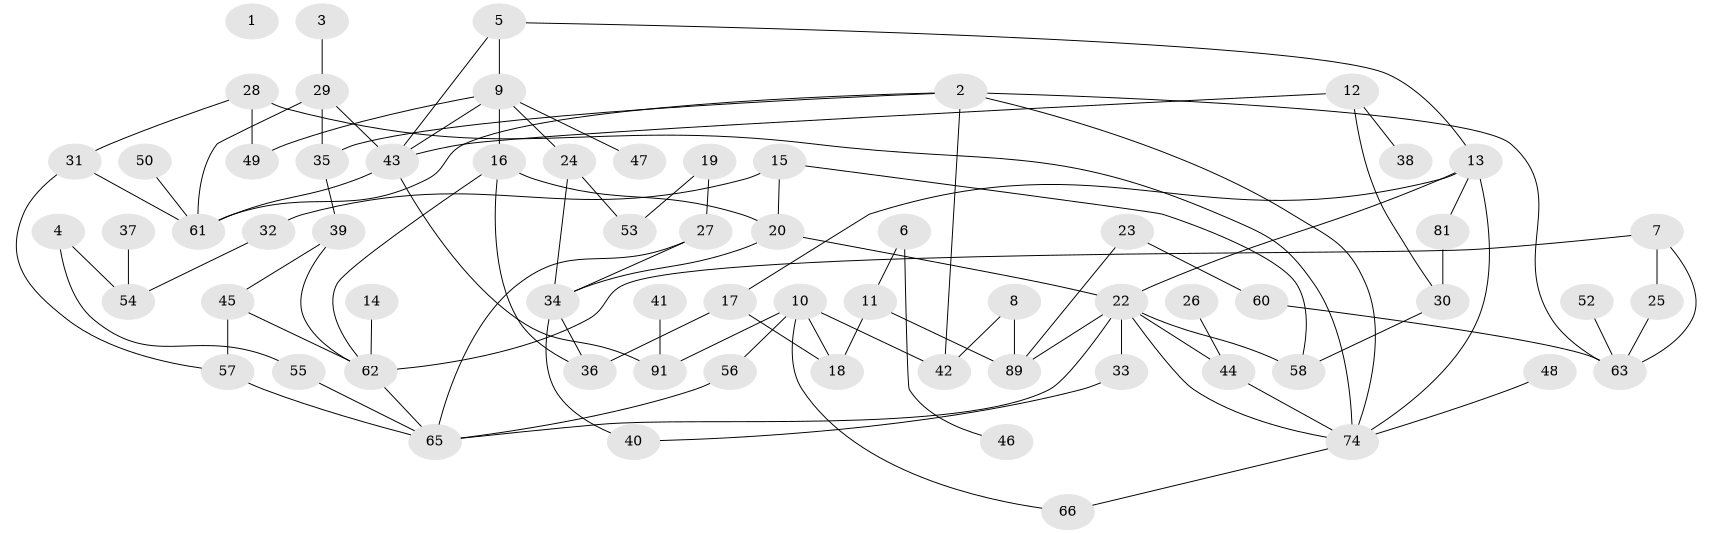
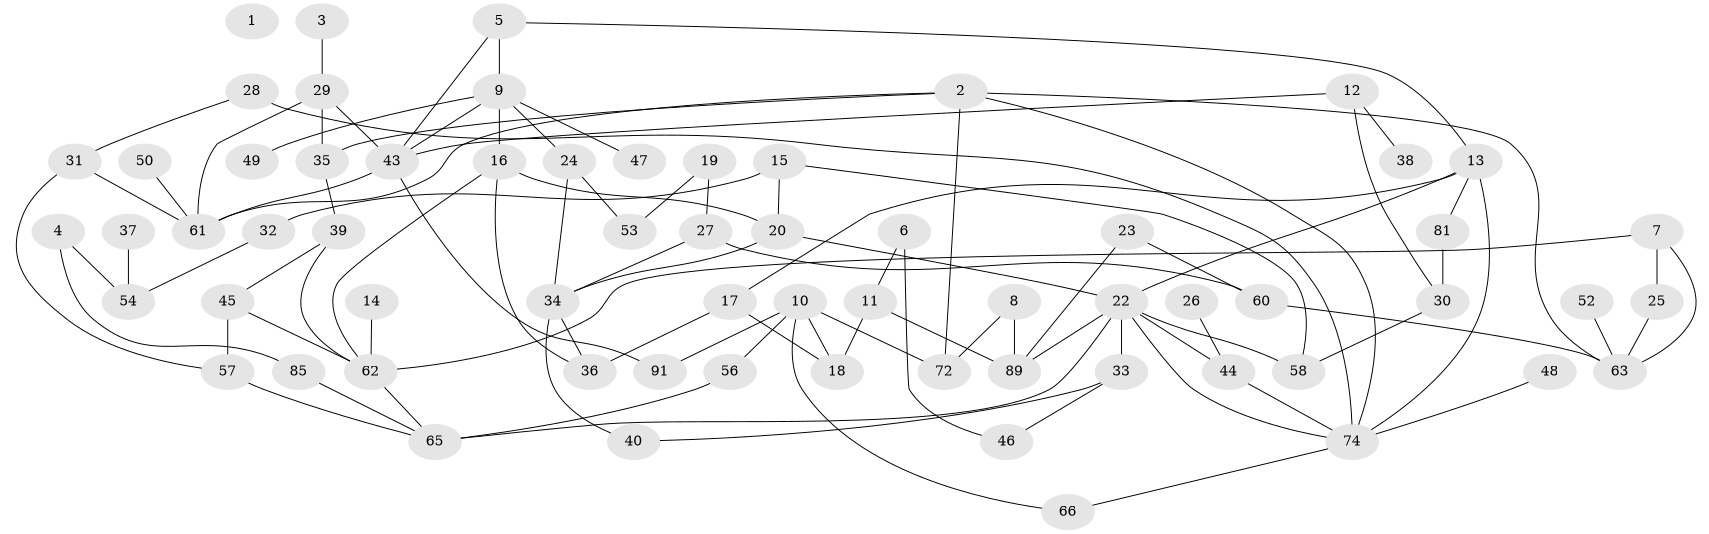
  graph {
    node [color=gray90 style=filled]
    1
    2
    35
-   42
+   42 [label=72]
    61
    63
    n7 [label=74]
    39
    66
    3
    29
    43
    4
    54
-   55
+   55 [label=85]
    65
    5
    9
    13
    16
    24
    47
    49
    17
    n25 [label=81]
    22
    n27 [label=91]
    6
    11
    46
    n31 [label=89]
    18
    7
    25
    62
    8
    20
    36
    53
    34
    10
    56
    12
    30
    38
    58
    33
    44
    14
    15
    32
    19
    27
    40
    23
    60
    52
    26
    28
    31
    57
    45
    37
-   41
    48
    50
    2 -- 35
    2 -- 42
    2 -- 61
    2 -- 63
    2 -- n7
    35 -- 39
    n7 -- 66
    39 -- 62
    39 -- 45
    3 -- 29
    29 -- 35
    29 -- 61
    29 -- 43
    43 -- 61
    43 -- n27
    4 -- 54
    4 -- 55
    55 -- 65
    5 -- 43
    5 -- 9
    5 -- 13
    9 -- 43
    9 -- 16
    9 -- 24
    9 -- 47
    9 -- 49
    13 -- n7
    13 -- 17
    13 -- n25
    13 -- 22
    16 -- 62
    16 -- 20
    16 -- 36
    24 -- 53
    24 -- 34
    17 -- 18
    17 -- 36
    n25 -- 30
    22 -- n7
    22 -- 65
    22 -- n31
    22 -- 58
    22 -- 33
    22 -- 44
    6 -- 11
    6 -- 46
    11 -- n31
    11 -- 18
    7 -- 63
    7 -- 25
    7 -- 62
    25 -- 63
    62 -- 65
    8 -- 42
    8 -- n31
    20 -- 22
    20 -- 34
    34 -- 36
    34 -- 40
    10 -- 42
    10 -- 66
    10 -- n27
    10 -- 18
    10 -- 56
    56 -- 65
    12 -- 43
    12 -- 30
    12 -- 38
    30 -- 58
+   33 -- 46
    33 -- 40
    44 -- n7
    14 -- 62
    15 -- 20
    15 -- 58
    15 -- 32
    32 -- 54
    19 -- 53
    19 -- 27
-   27 -- 65
+   27 -- 60
    27 -- 34
    23 -- n31
    23 -- 60
    60 -- 63
    52 -- 63
    26 -- 44
    28 -- n7
-   28 -- 49
    28 -- 31
    31 -- 61
    31 -- 57
    57 -- 65
    45 -- 62
    45 -- 57
    37 -- 54
-   41 -- n27
    48 -- n7
    50 -- 61
  }
